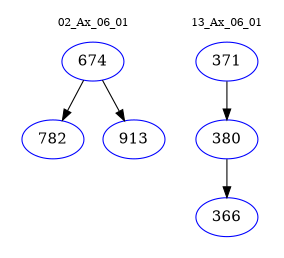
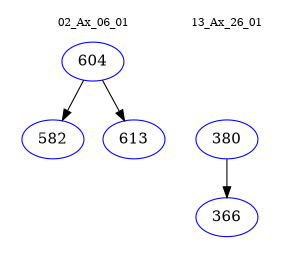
  digraph {
    node [color=blue]
    edge [color=black]
-   n1 [label=674]
-   n2 [label=782]
-   n3 [label=913]
-   n4 [label=371]
+   n1 [label=604]
+   n2 [label=582]
+   n3 [label=613]
    n5 [label=366]
    n6 [label=380]
    subgraph cluster_1 {
      color=white
      fontsize=10
      label="02_Ax_06_01"
      n1
      n2
      n3
    }
    subgraph cluster_2 {
      color=white
      fontsize=10
-     label="13_Ax_06_01"
-     n4
+     label="13_Ax_26_01"
      n5
      n6
    }
    n1 -> n2
    n1 -> n3
-   n4 -> n6
    n6 -> n5
  }
